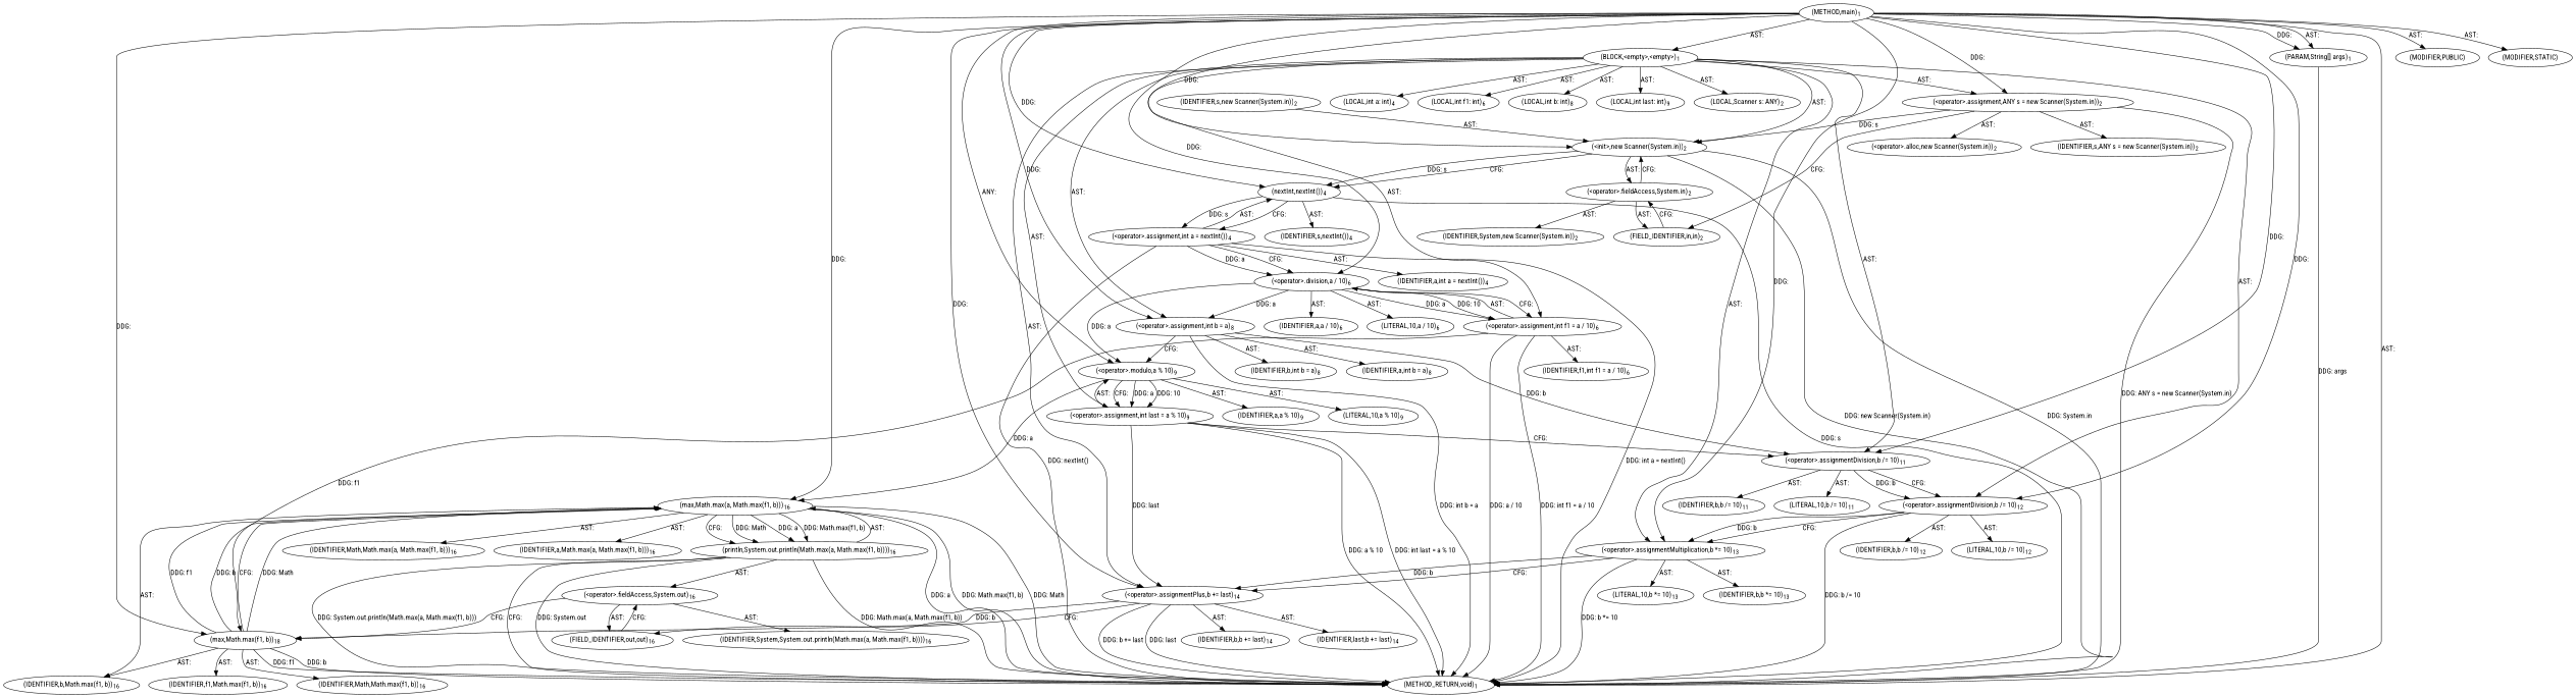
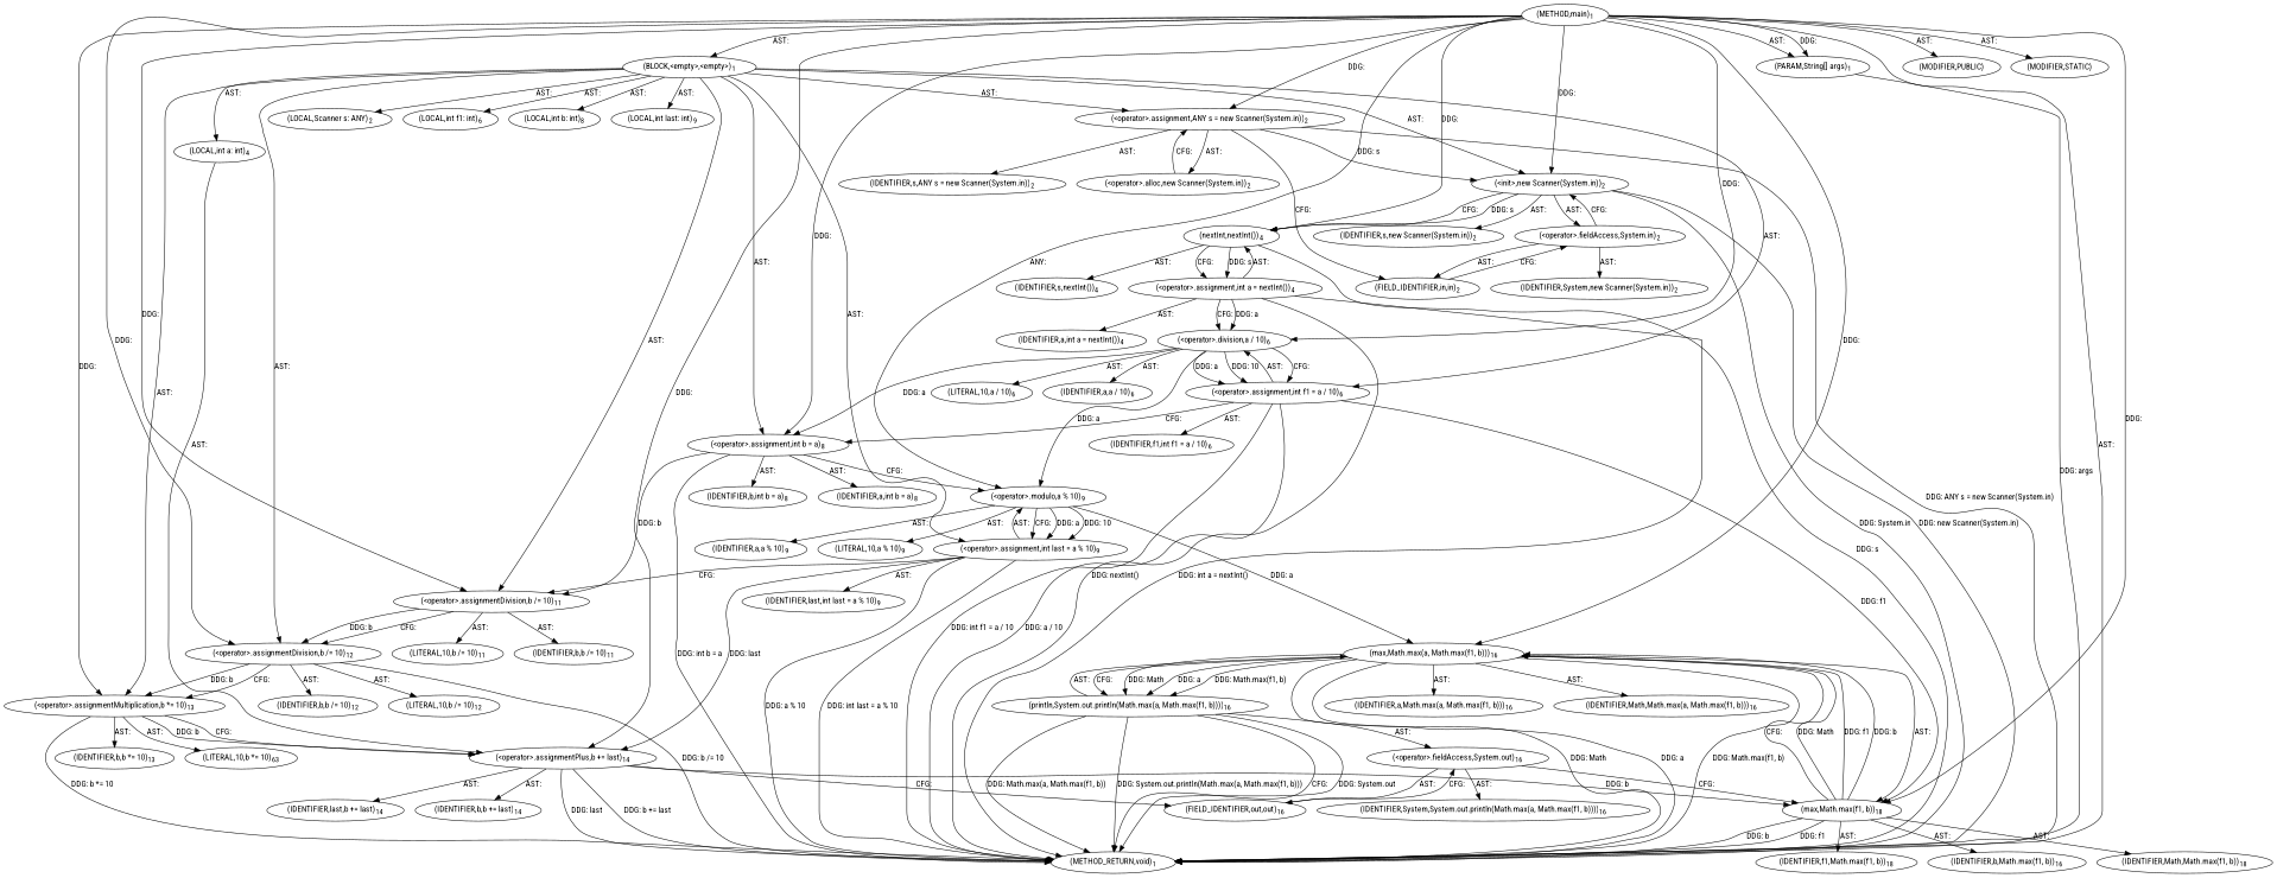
  digraph {
    fontname="Roboto Condensed"
    node [fontname="Roboto Condensed"]
    edge [fontname="Roboto Condensed"]
    n1 [label=<(METHOD,main)<SUB>1</SUB>>]
    n2 [label=<(PARAM,String[] args)<SUB>1</SUB>>]
    n3 [label=<(BLOCK,&lt;empty&gt;,&lt;empty&gt;)<SUB>1</SUB>>]
    n4 [label=<(&lt;operator&gt;.assignment,ANY s = new Scanner(System.in))<SUB>2</SUB>>]
    n5 [label=<(&lt;init&gt;,new Scanner(System.in))<SUB>2</SUB>>]
    n6 [label=<(nextInt,nextInt())<SUB>4</SUB>>]
    n7 [label=<(&lt;operator&gt;.division,a / 10)<SUB>6</SUB>>]
    n8 [label=<(&lt;operator&gt;.assignment,int b = a)<SUB>8</SUB>>]
    n9 [label=<(&lt;operator&gt;.modulo,a % 10)<SUB>9</SUB>>]
    n10 [label=<(&lt;operator&gt;.assignmentDivision,b /= 10)<SUB>11</SUB>>]
    n11 [label=<(&lt;operator&gt;.assignmentDivision,b /= 10)<SUB>12</SUB>>]
    n12 [label=<(&lt;operator&gt;.assignmentMultiplication,b *= 10)<SUB>13</SUB>>]
    n13 [label=<(&lt;operator&gt;.assignmentPlus,b += last)<SUB>14</SUB>>]
    n14 [label=<(max,Math.max(a, Math.max(f1, b)))<SUB>16</SUB>>]
    n15 [label=<(max,Math.max(f1, b))<SUB>18</SUB>>]
    n16 [label=<(MODIFIER,PUBLIC)>]
    n17 [label=<(MODIFIER,STATIC)>]
    n18 [label=<(METHOD_RETURN,void)<SUB>1</SUB>>]
    n19 [label=<(LOCAL,Scanner s: ANY)<SUB>2</SUB>>]
    n20 [label=<(LOCAL,int a: int)<SUB>4</SUB>>]
    n21 [label=<(LOCAL,int f1: int)<SUB>6</SUB>>]
    n22 [label=<(&lt;operator&gt;.assignment,int f1 = a / 10)<SUB>6</SUB>>]
    n23 [label=<(LOCAL,int b: int)<SUB>8</SUB>>]
    n24 [label=<(LOCAL,int last: int)<SUB>9</SUB>>]
    n25 [label=<(&lt;operator&gt;.assignment,int last = a % 10)<SUB>9</SUB>>]
    n26 [label=<(&lt;operator&gt;.alloc,new Scanner(System.in))<SUB>2</SUB>>]
    n27 [label=<(IDENTIFIER,s,ANY s = new Scanner(System.in))<SUB>2</SUB>>]
    n28 [label=<(FIELD_IDENTIFIER,in,in)<SUB>2</SUB>>]
    n29 [label=<(IDENTIFIER,s,new Scanner(System.in))<SUB>2</SUB>>]
    n30 [label=<(&lt;operator&gt;.fieldAccess,System.in)<SUB>2</SUB>>]
    n31 [label=<(&lt;operator&gt;.assignment,int a = nextInt())<SUB>4</SUB>>]
    n32 [label=<(IDENTIFIER,s,nextInt())<SUB>4</SUB>>]
    n33 [label=<(IDENTIFIER,a,a / 10)<SUB>6</SUB>>]
    n34 [label=<(LITERAL,10,a / 10)<SUB>6</SUB>>]
    n35 [label=<(IDENTIFIER,b,int b = a)<SUB>8</SUB>>]
    n36 [label=<(IDENTIFIER,a,int b = a)<SUB>8</SUB>>]
    n37 [label=<(IDENTIFIER,a,a % 10)<SUB>9</SUB>>]
    n38 [label=<(LITERAL,10,a % 10)<SUB>9</SUB>>]
    n39 [label=<(IDENTIFIER,b,b /= 10)<SUB>11</SUB>>]
    n40 [label=<(LITERAL,10,b /= 10)<SUB>11</SUB>>]
    n41 [label=<(IDENTIFIER,b,b /= 10)<SUB>12</SUB>>]
    n42 [label=<(LITERAL,10,b /= 10)<SUB>12</SUB>>]
    n43 [label=<(IDENTIFIER,b,b *= 10)<SUB>13</SUB>>]
-   n44 [label=<(LITERAL,10,b *= 10)<SUB>13</SUB>>]
+   n44 [label=<(LITERAL,10,b *= 10)<SUB>63</SUB>>]
    n45 [label=<(IDENTIFIER,b,b += last)<SUB>14</SUB>>]
    n46 [label=<(IDENTIFIER,last,b += last)<SUB>14</SUB>>]
    n47 [label=<(FIELD_IDENTIFIER,out,out)<SUB>16</SUB>>]
    n48 [label=<(println,System.out.println(Math.max(a, Math.max(f1, b))))<SUB>16</SUB>>]
    n49 [label=<(IDENTIFIER,Math,Math.max(a, Math.max(f1, b)))<SUB>16</SUB>>]
    n50 [label=<(IDENTIFIER,a,Math.max(a, Math.max(f1, b)))<SUB>16</SUB>>]
-   n51 [label=<(IDENTIFIER,Math,Math.max(f1, b))<SUB>16</SUB>>]
-   n52 [label=<(IDENTIFIER,f1,Math.max(f1, b))<SUB>16</SUB>>]
+   n51 [label=<(IDENTIFIER,Math,Math.max(f1, b))<SUB>18</SUB>>]
+   n52 [label=<(IDENTIFIER,f1,Math.max(f1, b))<SUB>18</SUB>>]
    n53 [label=<(IDENTIFIER,b,Math.max(f1, b))<SUB>16</SUB>>]
    n54 [label=<(IDENTIFIER,a,int a = nextInt())<SUB>4</SUB>>]
    n55 [label=<(IDENTIFIER,f1,int f1 = a / 10)<SUB>6</SUB>>]
+   n56 [label=<(IDENTIFIER,last,int last = a % 10)<SUB>9</SUB>>]
    n57 [label=<(&lt;operator&gt;.fieldAccess,System.out)<SUB>16</SUB>>]
    n58 [label=<(IDENTIFIER,System,new Scanner(System.in))<SUB>2</SUB>>]
    n59 [label=<(IDENTIFIER,System,System.out.println(Math.max(a, Math.max(f1, b))))<SUB>16</SUB>>]
    n1 -> n2 [label="AST: "]
    n1 -> n2 [label="DDG: "]
    n1 -> n3 [label="AST: "]
    n1 -> n4 [label="DDG: "]
    n1 -> n5 [label="DDG: "]
    n1 -> n6 [label="DDG: "]
    n1 -> n7 [label="DDG: "]
    n1 -> n8 [label="DDG: "]
    n1 -> n9 [label="ANY: "]
    n1 -> n10 [label="DDG: "]
    n1 -> n11 [label="DDG: "]
    n1 -> n12 [label="DDG: "]
    n1 -> n13 [label="DDG: "]
    n1 -> n14 [label="DDG: "]
    n1 -> n15 [label="DDG: "]
    n1 -> n16 [label="AST: "]
    n1 -> n17 [label="AST: "]
    n1 -> n18 [label="AST: "]
    n2 -> n18 [label="DDG: args"]
    n3 -> n4 [label="AST: "]
    n3 -> n5 [label="AST: "]
    n3 -> n8 [label="AST: "]
    n3 -> n10 [label="AST: "]
    n3 -> n11 [label="AST: "]
    n3 -> n12 [label="AST: "]
-   n3 -> n13 [label="AST: "]
+   n20 -> n13 [label="AST: "]
    n3 -> n19 [label="AST: "]
    n3 -> n20 [label="AST: "]
    n3 -> n21 [label="AST: "]
    n3 -> n22 [label="AST: "]
    n3 -> n23 [label="AST: "]
    n3 -> n24 [label="AST: "]
    n3 -> n25 [label="AST: "]
    n4 -> n5 [label="DDG: s"]
    n4 -> n18 [label="DDG: ANY s = new Scanner(System.in)"]
    n4 -> n26 [label="AST: "]
    n4 -> n27 [label="AST: "]
    n4 -> n28 [label="CFG: "]
    n5 -> n6 [label="CFG: "]
    n5 -> n6 [label="DDG: s"]
    n5 -> n18 [label="DDG: System.in"]
    n5 -> n18 [label="DDG: new Scanner(System.in)"]
-   n29 -> n5 [label="AST: "]
+   n5 -> n29 [label="AST: "]
    n5 -> n30 [label="AST: "]
    n6 -> n18 [label="DDG: s"]
    n6 -> n31 [label="CFG: "]
    n6 -> n31 [label="DDG: s"]
    n6 -> n32 [label="AST: "]
    n7 -> n8 [label="DDG: a"]
    n7 -> n9 [label="DDG: a"]
    n7 -> n22 [label="CFG: "]
    n7 -> n22 [label="DDG: a"]
    n7 -> n22 [label="DDG: 10"]
    n7 -> n33 [label="AST: "]
    n7 -> n34 [label="AST: "]
    n8 -> n9 [label="CFG: "]
    n8 -> n10 [label="DDG: b"]
    n8 -> n18 [label="DDG: int b = a"]
    n8 -> n35 [label="AST: "]
    n8 -> n36 [label="AST: "]
    n9 -> n14 [label="DDG: a"]
    n9 -> n25 [label="CFG: "]
    n9 -> n25 [label="DDG: a"]
    n9 -> n25 [label="DDG: 10"]
    n9 -> n37 [label="AST: "]
    n9 -> n38 [label="AST: "]
    n10 -> n11 [label="CFG: "]
    n10 -> n11 [label="DDG: b"]
    n10 -> n39 [label="AST: "]
    n10 -> n40 [label="AST: "]
    n11 -> n12 [label="CFG: "]
    n11 -> n12 [label="DDG: b"]
    n11 -> n18 [label="DDG: b /= 10"]
    n11 -> n41 [label="AST: "]
    n11 -> n42 [label="AST: "]
    n12 -> n13 [label="CFG: "]
    n12 -> n13 [label="DDG: b"]
    n12 -> n18 [label="DDG: b *= 10"]
    n12 -> n43 [label="AST: "]
    n12 -> n44 [label="AST: "]
    n13 -> n15 [label="DDG: b"]
    n13 -> n18 [label="DDG: last"]
    n13 -> n18 [label="DDG: b += last"]
    n13 -> n45 [label="AST: "]
    n13 -> n46 [label="AST: "]
    n13 -> n47 [label="CFG: "]
-   n14 -> n53 [label="AST: "]
+   n14 -> n15 [label="AST: "]
    n14 -> n18 [label="DDG: Math"]
    n14 -> n18 [label="DDG: a"]
    n14 -> n18 [label="DDG: Math.max(f1, b)"]
    n14 -> n48 [label="CFG: "]
    n14 -> n48 [label="DDG: Math"]
    n14 -> n48 [label="DDG: a"]
    n14 -> n48 [label="DDG: Math.max(f1, b)"]
    n14 -> n49 [label="AST: "]
    n14 -> n50 [label="AST: "]
    n15 -> n14 [label="CFG: "]
    n15 -> n14 [label="DDG: Math"]
    n15 -> n14 [label="DDG: f1"]
    n15 -> n14 [label="DDG: b"]
    n15 -> n18 [label="DDG: f1"]
    n15 -> n18 [label="DDG: b"]
    n15 -> n51 [label="AST: "]
    n15 -> n52 [label="AST: "]
    n15 -> n53 [label="AST: "]
    n22 -> n7 [label="AST: "]
+   n22 -> n8 [label="CFG: "]
    n22 -> n15 [label="DDG: f1"]
    n22 -> n18 [label="DDG: a / 10"]
    n22 -> n18 [label="DDG: int f1 = a / 10"]
    n22 -> n55 [label="AST: "]
    n25 -> n9 [label="AST: "]
    n25 -> n10 [label="CFG: "]
    n25 -> n13 [label="DDG: last"]
    n25 -> n18 [label="DDG: a % 10"]
    n25 -> n18 [label="DDG: int last = a % 10"]
+   n25 -> n56 [label="AST: "]
+   n26 -> n4 [label="CFG: "]
    n28 -> n30 [label="CFG: "]
    n30 -> n5 [label="CFG: "]
    n30 -> n28 [label="AST: "]
    n30 -> n58 [label="AST: "]
    n31 -> n6 [label="AST: "]
    n31 -> n7 [label="CFG: "]
    n31 -> n7 [label="DDG: a"]
    n31 -> n18 [label="DDG: nextInt()"]
    n31 -> n18 [label="DDG: int a = nextInt()"]
    n31 -> n54 [label="AST: "]
    n47 -> n57 [label="CFG: "]
    n48 -> n14 [label="AST: "]
    n48 -> n18 [label="CFG: "]
    n48 -> n18 [label="DDG: System.out"]
    n48 -> n18 [label="DDG: Math.max(a, Math.max(f1, b))"]
    n48 -> n18 [label="DDG: System.out.println(Math.max(a, Math.max(f1, b)))"]
    n48 -> n57 [label="AST: "]
    n57 -> n15 [label="CFG: "]
    n57 -> n47 [label="AST: "]
    n57 -> n59 [label="AST: "]
  }
